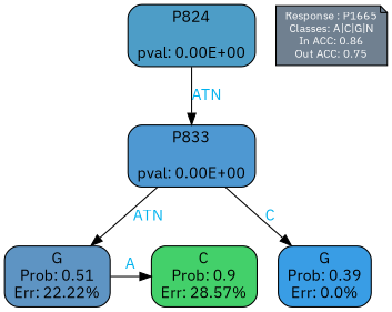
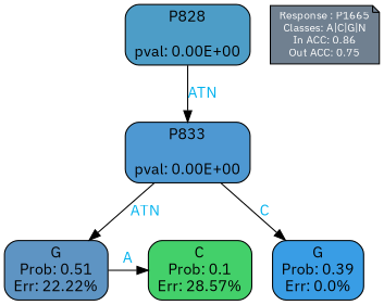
  digraph {
    fontname="IBM Plex Sans"
    ranksep=equally
    splines=polylines
    node [color=black fontname="IBM Plex Sans" shape=box style="filled, rounded"]
    edge [fontcolor=deepskyblue2 fontname="IBM Plex Sans"]
-   n1 [fillcolor="#43d06a" label="C\nProb: 0.9\nErr: 28.57%"]
+   n1 [fillcolor="#43d06a" label="C\nProb: 0.1\nErr: 28.57%"]
    n2 [fillcolor="#5e94c3" label="G\nProb: 0.51\nErr: 22.22%"]
    n3 [fillcolor="#399de5" label="G\nProb: 0.39\nErr: 0.0%"]
    n4 [align=left fillcolor=slategray fontcolor=white fontsize=10 label="Response : P1665\nClasses: A|C|G|N\nIn ACC: 0.86\nOut ACC: 0.75\n" shape=note style=filled]
-   n5 [fillcolor="#4d9dc7" label="P824\n\npval: 0.00E+00"]
+   n5 [fillcolor="#4d9dc7" label="P828\n\npval: 0.00E+00"]
    n6 [fillcolor="#4e98d2" label="P833\n\npval: 0.00E+00"]
    subgraph sub_1 {
      rank=same
      n1
      n2
      n3
    }
    subgraph sub_2 {
      rank=same
      n4
      n5
    }
    n2 -> n1 [label=A]
    n5 -> n6 [label=ATN]
    n6 -> n2 [label=ATN]
    n6 -> n3 [label=C]
  }
